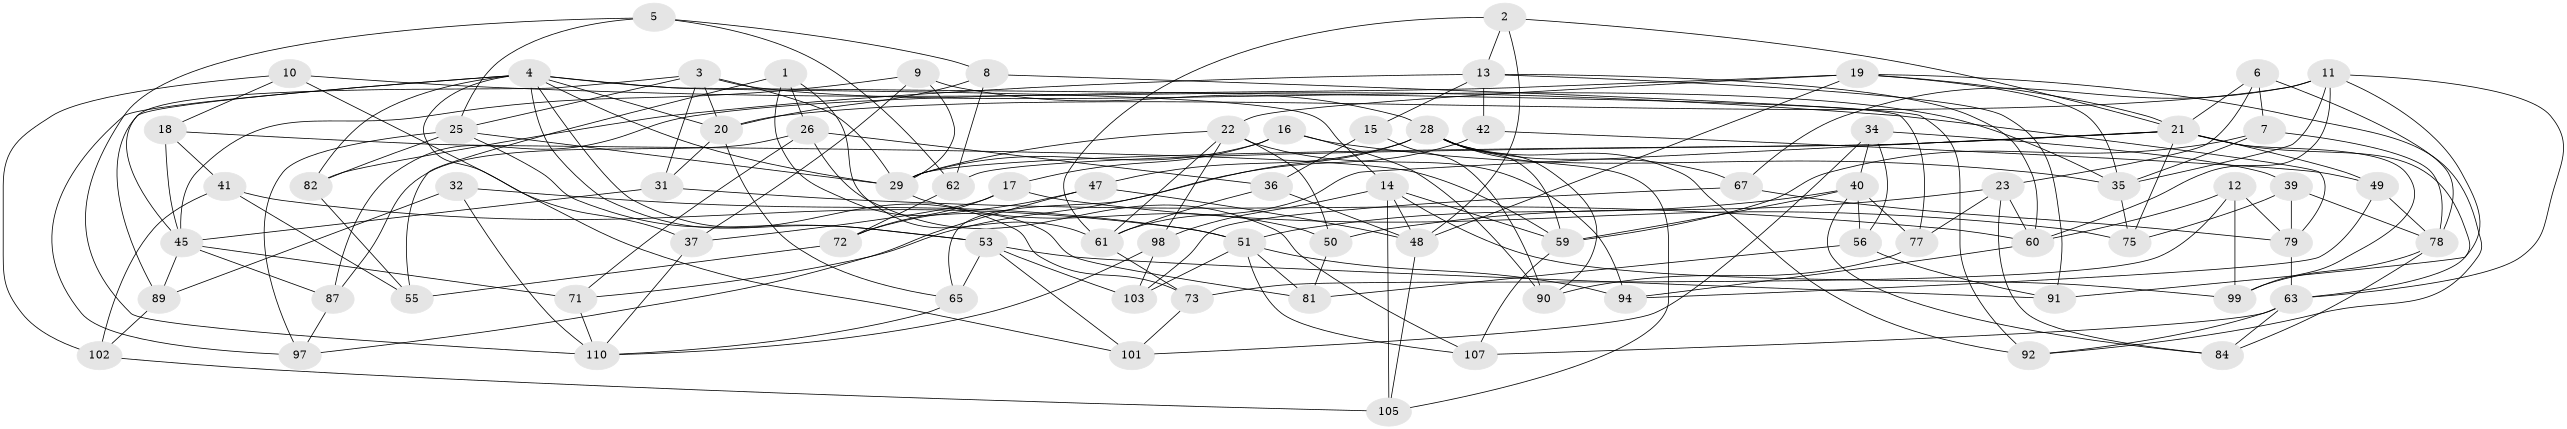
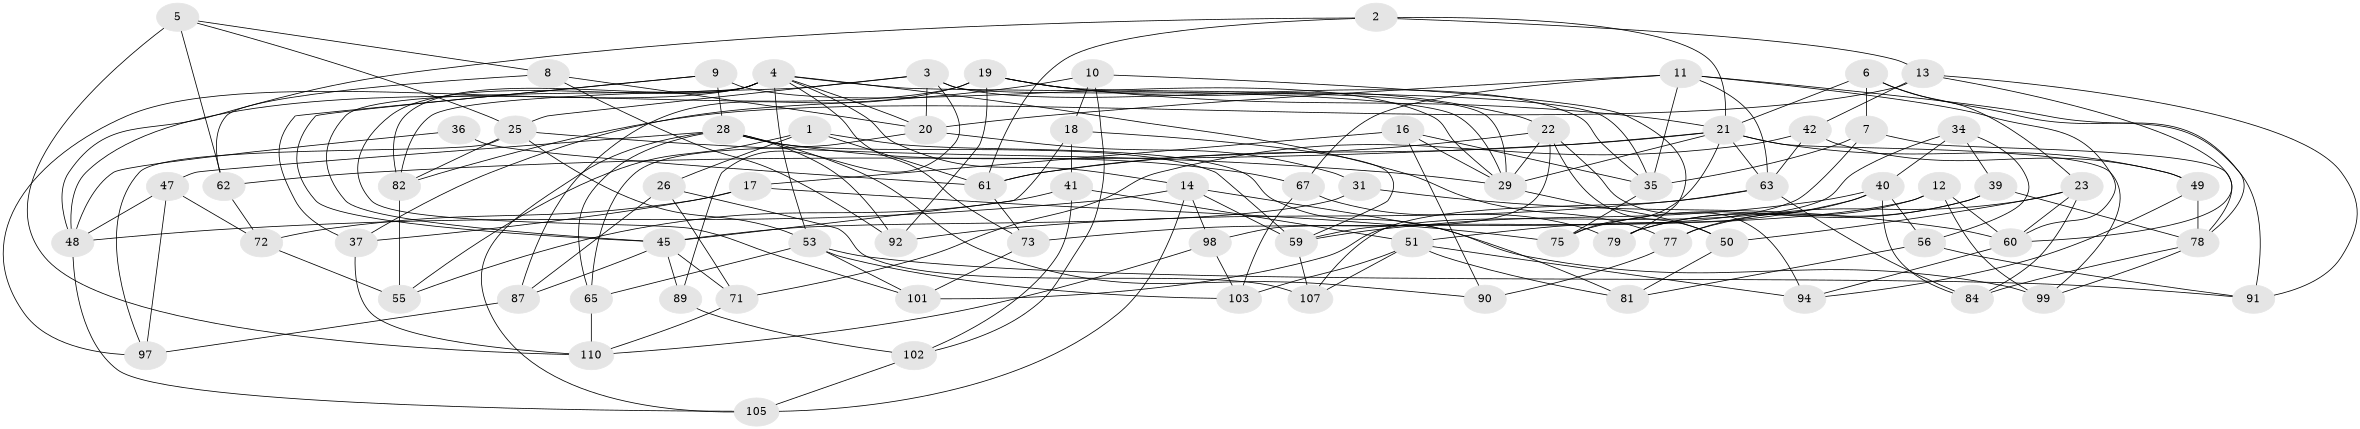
  graph {
    node [color=gray90 style=filled]
    26 [super="+54"]
    36
    87
    71
    107
    1
    61 [super="+70"]
    81
    n9 [label=55]
    73
    13 [super="+30+58"]
    82
    60 [super="+96"]
    91
-   15
    42
    2
    21 [super="+27+38"]
    48 [super="+86"]
    29 [super="+64"]
    62
    63 [super="+80"]
    99
    75
    49
    105
    3 [super="+74"]
    20 [super="+43"]
    25 [super="+112"]
    31
    35 [super="+113"]
    89
    65
    53 [super="+108"]
    97
    50
    45 [super="+76+66"]
    102
    4 [super="+69+46+24"]
    14 [super="+104"]
    77
    101
    59 [super="+85"]
    98
    103
    90
    5
    8
    110 [super="+111"]
    92
    72
    6
    7
    23
    78 [super="+109"]
    84
    28 [super="+100"]
    67
    47
    9
    37
    10
    18
    79
    41
    11 [super="+57"]
    94
    12
    16
    17
    51 [super="+52"]
    19 [super="+44"]
    22 [super="+33"]
-   32
    34
    39
    40 [super="+68"]
    56
-   26 -- 36
    26 -- 87
    26 -- 71
    26 -- 107
    36 -- 61
    36 -- 48
    87 -- 97
    71 -- 110
    1 -- 26
    1 -- 61
    1 -- 81
    1 -- n9
    61 -- 73
    73 -- 101
    13 -- 82
    13 -- 60
    13 -- 91
-   13 -- 15
    13 -- 42
    82 -- n9
    60 -- 94
-   15 -- 36
-   15 -- 90
    42 -- 71
-   79 -- 63
+   42 -- 63
    42 -- 49
    2 -- 61
    2 -- 13
    2 -- 21
    2 -- 48
    21 -- 61
    21 -- 29
    21 -- 62
    21 -- 63
    21 -- 99
    21 -- 75
    21 -- 49
    48 -- 105
    29 -- 50
    62 -- 72
    63 -- 107
    63 -- 92
    63 -- 84
    49 -- 78
    49 -- 94
    3 -- 29
    3 -- 20
    3 -- 25
-   3 -- 31
+   3 -- 82
    3 -- 35
    3 -- 89
    20 -- 31
    20 -- 65
    25 -- 82
    25 -- 29
    25 -- 53
    25 -- 97
    31 -- 60
    31 -- 45
    35 -- 75
    89 -- 102
    65 -- 110
    53 -- 91
    53 -- 65
    53 -- 101
    53 -- 103
    50 -- 81
    45 -- 87
    45 -- 71
    45 -- 89
    102 -- 105
    4 -- 73
    4 -- 82
    4 -- 29
    4 -- 20
    4 -- 53
    4 -- 97
    4 -- 45
    4 -- 14
    4 -- 77
    4 -- 101
    14 -- 48
    14 -- 99
    14 -- 105
    14 -- 59
    14 -- 98
    77 -- 90
    59 -- 107
    98 -- 103
    98 -- 110
    5 -- 62
    5 -- 25
    5 -- 8
    5 -- 110
    8 -- 62
    8 -- 20
    8 -- 92
    72 -- n9
    6 -- 21
    6 -- 7
    6 -- 23
    6 -- 78
    7 -- 35
    7 -- 59
    7 -- 78
    23 -- 60
    23 -- 50
    23 -- 77
    23 -- 84
    78 -- 99
    78 -- 84
    28 -- 105
    28 -- 65
    28 -- 59
    28 -- 90
    28 -- 92
    28 -- 67
    28 -- 47
    67 -- 103
    67 -- 79
    47 -- 48
    47 -- 97
    47 -- 72
    9 -- 29
    9 -- 45
    9 -- 28
    9 -- 37
    37 -- 110
    10 -- 102
    10 -- 37
    10 -- 18
    10 -- 79
    18 -- 45
    18 -- 59
    18 -- 41
    41 -- n9
    41 -- 102
    41 -- 51
    11 -- 60
    11 -- 91
    11 -- 63
    11 -- 20
    11 -- 35
    11 -- 67
    12 -- 73
    12 -- 60
    12 -- 99
    12 -- 79
    16 -- 29
    16 -- 35
    16 -- 90
    16 -- 17
    17 -- 75
    17 -- 72
    17 -- 37
    51 -- 107
    51 -- 81
    51 -- 103
    51 -- 94
    19 -- 87
    19 -- 21
    19 -- 48
    19 -- 35
    19 -- 92
    19 -- 22
    22 -- 61
    22 -- 29
    22 -- 50
    22 -- 98
    22 -- 94
-   32 -- 89
-   32 -- 110
-   32 -- 51 [weight=2]
    34 -- 101
    34 -- 39
    34 -- 40
    34 -- 56
    39 -- 75
    39 -- 78
    39 -- 79
    40 -- 77
    40 -- 59
    40 -- 84
    40 -- 51
    40 -- 56
    56 -- 81
    56 -- 91
  }
